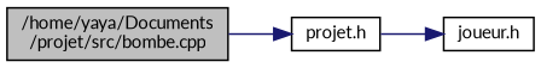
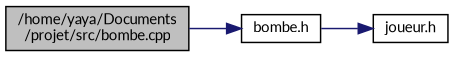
  digraph {
    fontname=Lato
    rankdir=LR
    node [color=black fillcolor=white fontname=Lato fontsize=10 shape=record style=filled]
    edge [color=midnightblue fontname=Lato fontsize=10 labelfontname=Helvetica labelfontsize=10 style=solid]
    n1 [fillcolor=grey75 fontcolor=black height=0.2 label="/home/yaya/Documents\l/projet/src/bombe.cpp" width=0.4]
-   n2 [height=0.2 label="projet.h" width=0.4]
+   n2 [height=0.2 label="bombe.h" width=0.4]
    n3 [height=0.2 label="joueur.h" width=0.4]
    n1 -> n2
    n2 -> n3
  }
